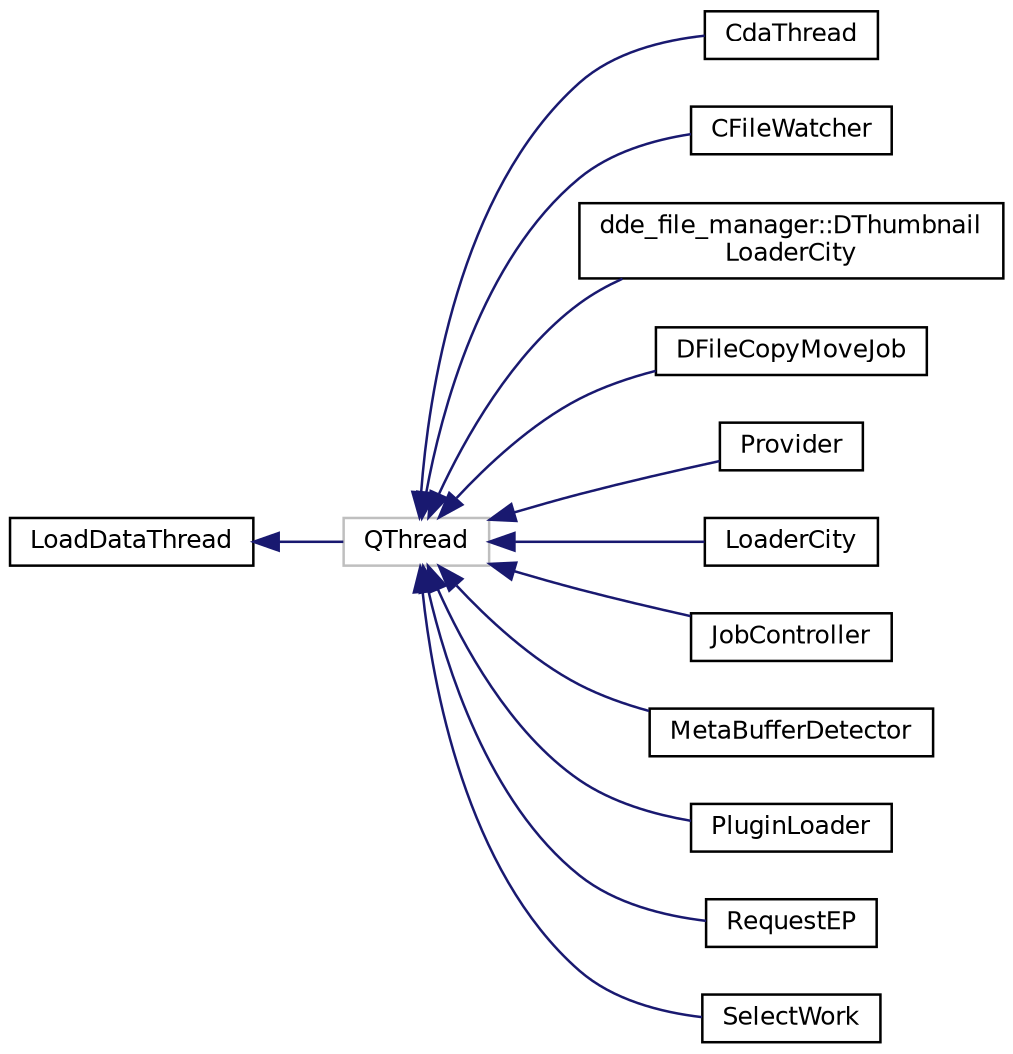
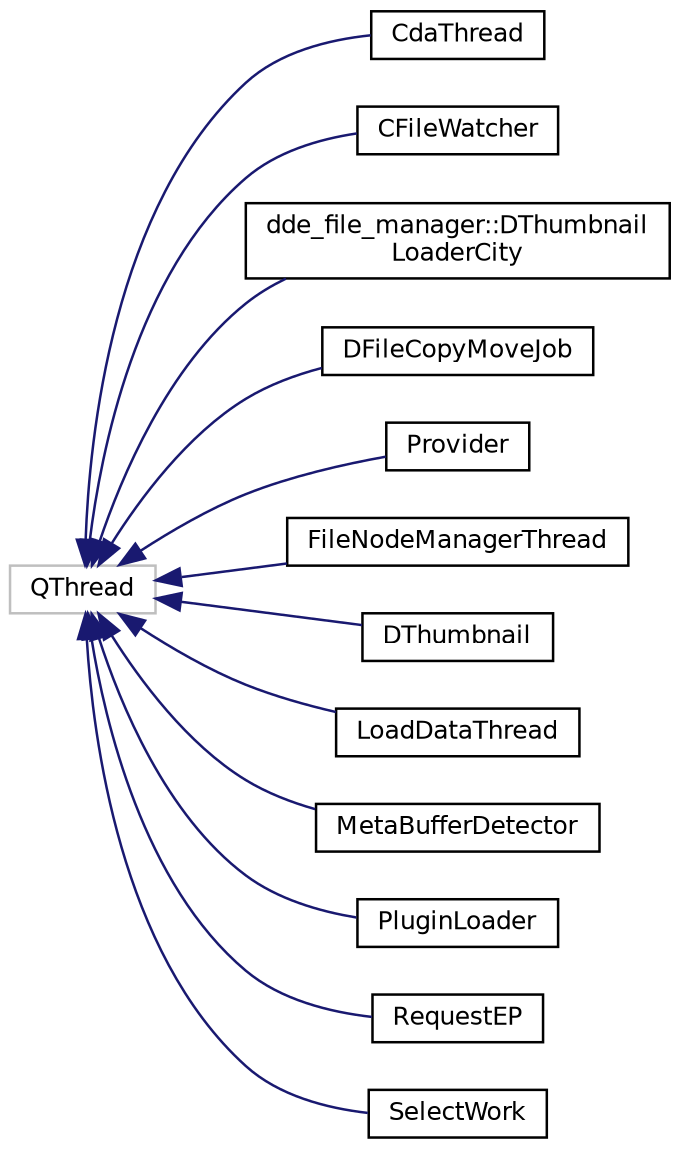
  digraph {
    rankdir=LR
    node [color=black fillcolor=white fontname=Helvetica fontsize=10 shape=record style=filled]
    edge [color=midnightblue dir=back fontname=Helvetica fontsize=10 labelfontname=Helvetica labelfontsize=10 style=solid]
    n1 [color=grey75 height=0.2 label=QThread width=0.4]
    n2 [height=0.2 label=CdaThread width=0.4]
    n3 [height=0.2 label=CFileWatcher width=0.4]
    n4 [height=0.2 label="dde_file_manager::DThumbnail\lLoaderCity" width=0.4]
    n5 [height=0.2 label=DFileCopyMoveJob width=0.4]
    n6 [height=0.2 label=Provider width=0.4]
-   n7 [height=0.2 label=LoaderCity width=0.4]
-   n8 [height=0.2 label=JobController width=0.4]
+   n7 [height=0.2 label=FileNodeManagerThread width=0.4]
+   n8 [height=0.2 label=DThumbnail width=0.4]
    n9 [height=0.2 label=LoadDataThread width=0.4]
    n10 [height=0.2 label=MetaBufferDetector width=0.4]
    n11 [height=0.2 label=PluginLoader width=0.4]
    n12 [height=0.2 label=RequestEP width=0.4]
    n13 [height=0.2 label=SelectWork width=0.4]
    n1 -> n2
    n1 -> n3
    n1 -> n4
    n1 -> n5
    n1 -> n6
    n1 -> n7
    n1 -> n8
-   n9 -> n1
+   n1 -> n9
    n1 -> n10
    n1 -> n11
    n1 -> n12
    n1 -> n13
  }
